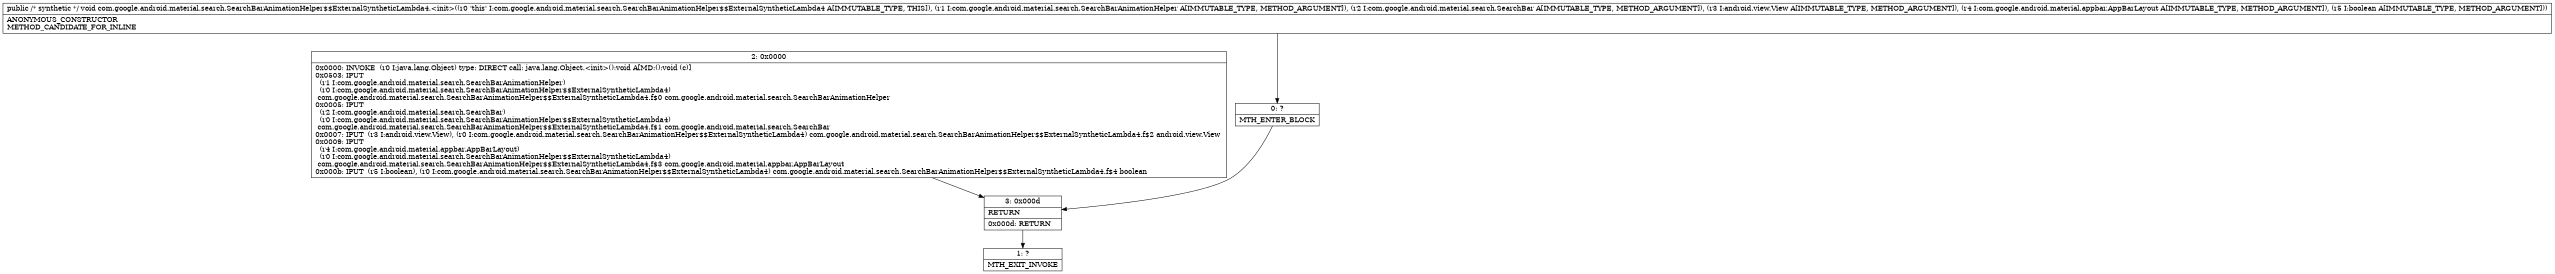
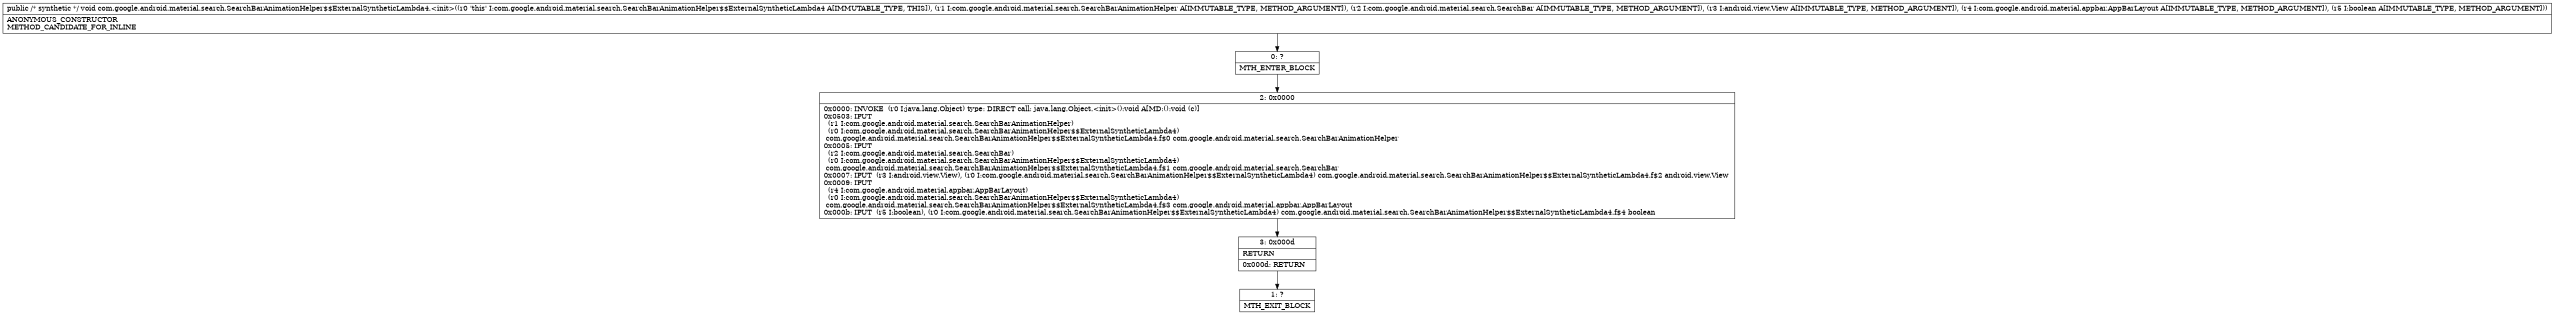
  digraph {
    node [shape=record]
    n1 [label="{0\:\ ?|MTH_ENTER_BLOCK\l}"]
    n2 [label="{2\:\ 0x0000|0x0000: INVOKE  (r0 I:java.lang.Object) type: DIRECT call: java.lang.Object.\<init\>():void A[MD:():void (c)]\l0x0503: IPUT  \l  (r1 I:com.google.android.material.search.SearchBarAnimationHelper)\l  (r0 I:com.google.android.material.search.SearchBarAnimationHelper$$ExternalSyntheticLambda4)\l com.google.android.material.search.SearchBarAnimationHelper$$ExternalSyntheticLambda4.f$0 com.google.android.material.search.SearchBarAnimationHelper \l0x0005: IPUT  \l  (r2 I:com.google.android.material.search.SearchBar)\l  (r0 I:com.google.android.material.search.SearchBarAnimationHelper$$ExternalSyntheticLambda4)\l com.google.android.material.search.SearchBarAnimationHelper$$ExternalSyntheticLambda4.f$1 com.google.android.material.search.SearchBar \l0x0007: IPUT  (r3 I:android.view.View), (r0 I:com.google.android.material.search.SearchBarAnimationHelper$$ExternalSyntheticLambda4) com.google.android.material.search.SearchBarAnimationHelper$$ExternalSyntheticLambda4.f$2 android.view.View \l0x0009: IPUT  \l  (r4 I:com.google.android.material.appbar.AppBarLayout)\l  (r0 I:com.google.android.material.search.SearchBarAnimationHelper$$ExternalSyntheticLambda4)\l com.google.android.material.search.SearchBarAnimationHelper$$ExternalSyntheticLambda4.f$3 com.google.android.material.appbar.AppBarLayout \l0x000b: IPUT  (r5 I:boolean), (r0 I:com.google.android.material.search.SearchBarAnimationHelper$$ExternalSyntheticLambda4) com.google.android.material.search.SearchBarAnimationHelper$$ExternalSyntheticLambda4.f$4 boolean \l}"]
    n3 [label="{3\:\ 0x000d|RETURN\l|0x000d: RETURN   \l}"]
-   n4 [label="{1\:\ ?|MTH_EXIT_INVOKE\l}"]
+   n4 [label="{1\:\ ?|MTH_EXIT_BLOCK\l}"]
    n5 [label="{public \/* synthetic *\/ void com.google.android.material.search.SearchBarAnimationHelper$$ExternalSyntheticLambda4.\<init\>((r0 'this' I:com.google.android.material.search.SearchBarAnimationHelper$$ExternalSyntheticLambda4 A[IMMUTABLE_TYPE, THIS]), (r1 I:com.google.android.material.search.SearchBarAnimationHelper A[IMMUTABLE_TYPE, METHOD_ARGUMENT]), (r2 I:com.google.android.material.search.SearchBar A[IMMUTABLE_TYPE, METHOD_ARGUMENT]), (r3 I:android.view.View A[IMMUTABLE_TYPE, METHOD_ARGUMENT]), (r4 I:com.google.android.material.appbar.AppBarLayout A[IMMUTABLE_TYPE, METHOD_ARGUMENT]), (r5 I:boolean A[IMMUTABLE_TYPE, METHOD_ARGUMENT]))  | ANONYMOUS_CONSTRUCTOR\lMETHOD_CANDIDATE_FOR_INLINE\l}"]
-   n1 -> n3
+   n1 -> n2
    n2 -> n3
    n3 -> n4
    n5 -> n1
  }
